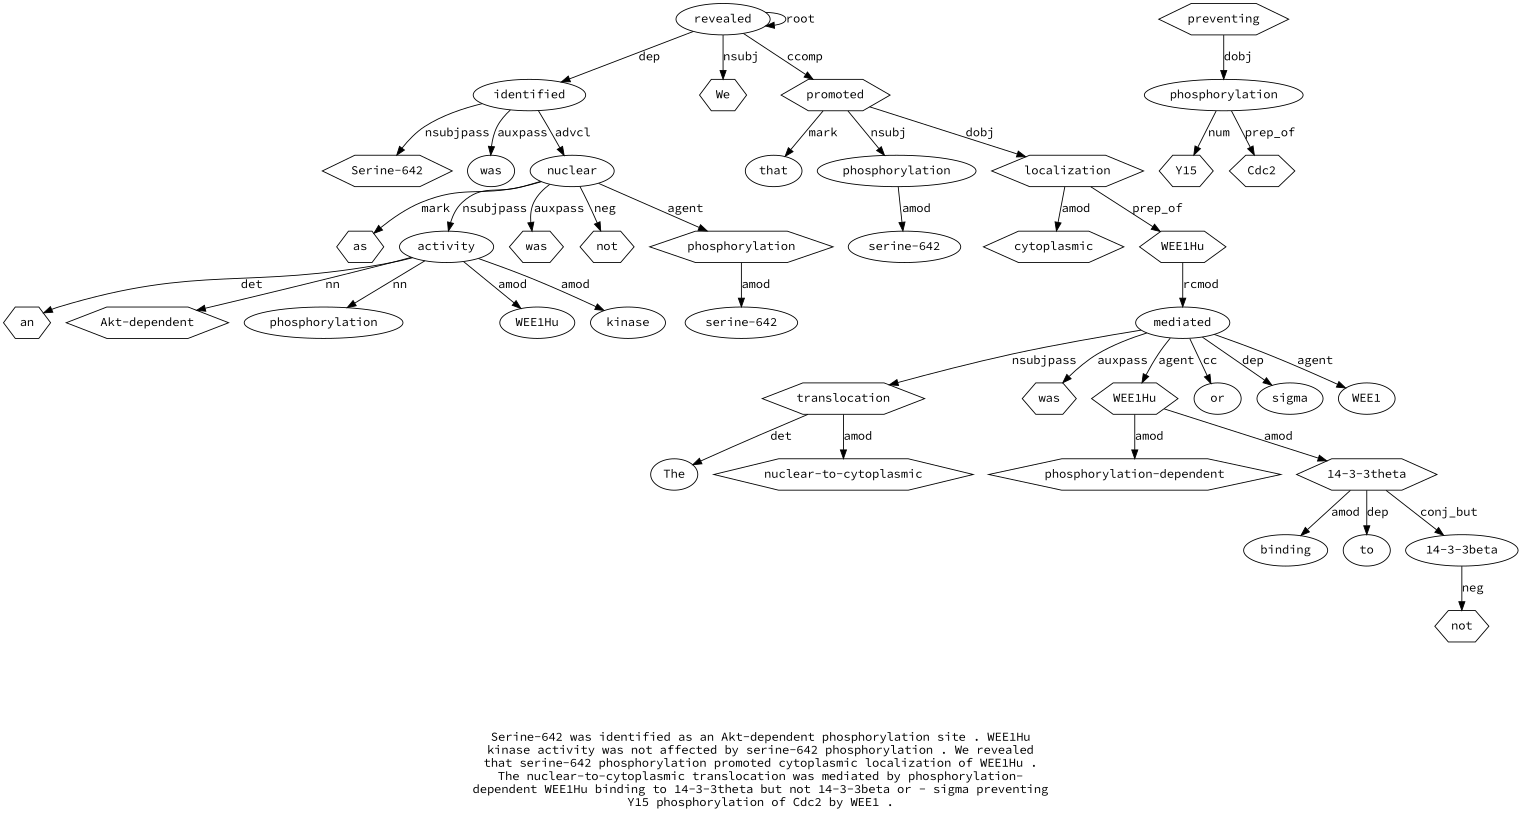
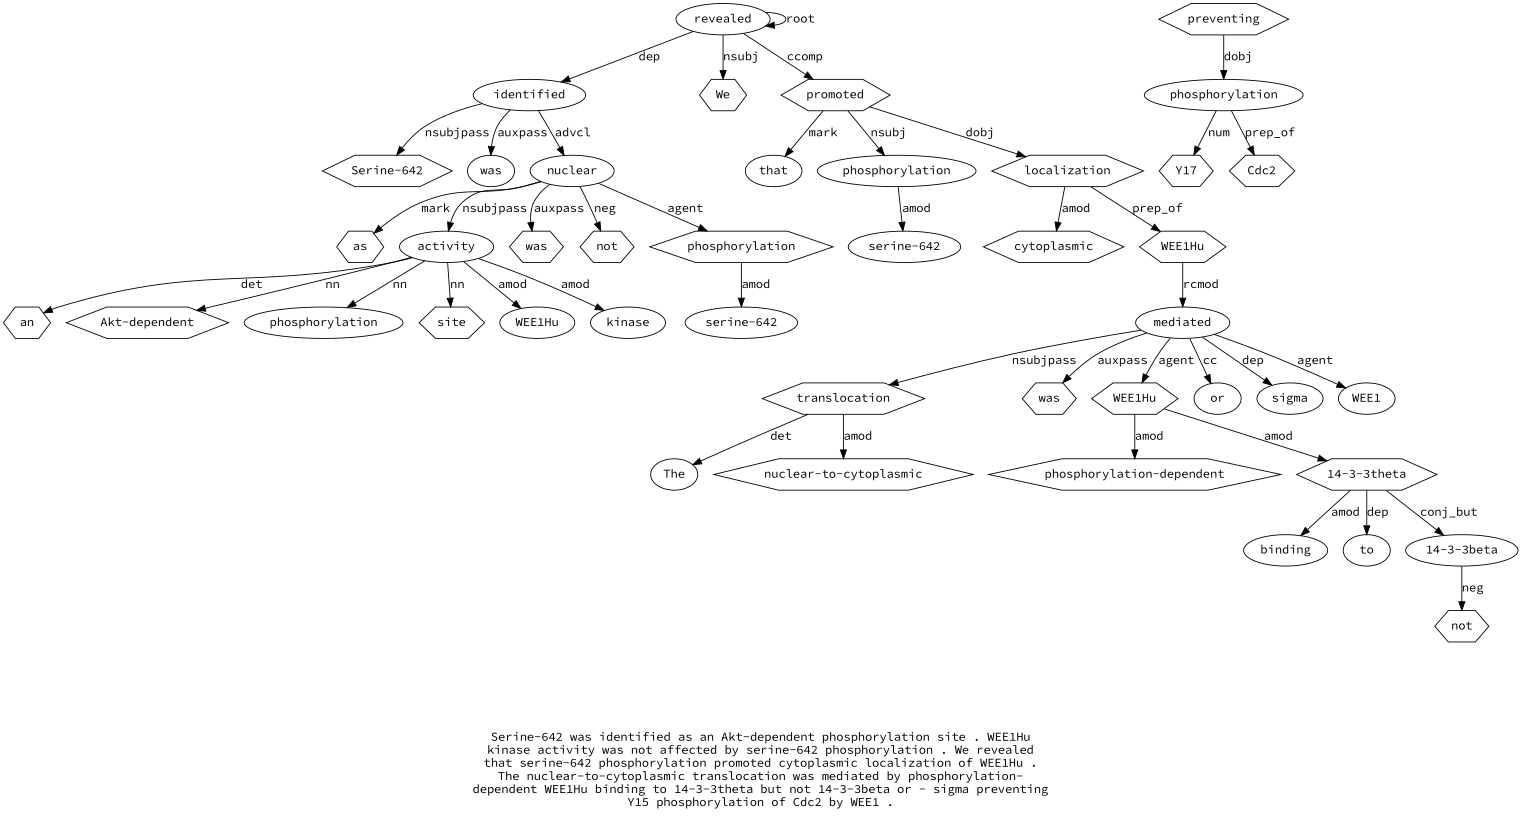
  digraph {
    fontname="Source Code Pro"
    label="Serine-642 was identified as an Akt-dependent phosphorylation site . WEE1Hu\nkinase activity was not affected by serine-642 phosphorylation . We revealed\nthat serine-642 phosphorylation promoted cytoplasmic localization of WEE1Hu .\nThe nuclear-to-cytoplasmic translocation was mediated by phosphorylation-\ndependent WEE1Hu binding to 14-3-3theta but not 14-3-3beta or - sigma preventing\nY15 phosphorylation of Cdc2 by WEE1 ."
    node [fillcolor=white fontname="Source Code Pro" shape=hexagon style=filled]
    edge [fontname="Source Code Pro"]
    n1 [label=identified shape=ellipse]
    n2 [label="Serine-642"]
    n3 [label=was shape=ellipse]
    n4 [label=nuclear shape=ellipse]
    n5 [label=as]
    n6 [label=activity shape=ellipse]
    n7 [label=was]
    n8 [label=not]
    n9 [label=phosphorylation]
    n10 [label=revealed shape=ellipse]
    n11 [label=We]
    n12 [label=promoted]
    n13 [label=that shape=ellipse]
    n14 [label=phosphorylation shape=ellipse]
    n15 [label=localization]
    n16 [label=an]
    n17 [label="Akt-dependent"]
    n18 [label=phosphorylation shape=ellipse]
+   n19 [label=site]
    n20 [label=WEE1Hu shape=ellipse]
    n21 [label=kinase shape=ellipse]
    n22 [label="serine-642" shape=ellipse]
    n23 [label="serine-642" shape=ellipse]
    n24 [label=cytoplasmic]
    n25 [label=WEE1Hu]
    n26 [label=mediated shape=ellipse]
    n27 [label=translocation]
    n28 [label=was]
    n29 [label=WEE1Hu]
    n30 [label=or shape=ellipse]
    n31 [label=sigma shape=ellipse]
    n32 [label=WEE1 shape=ellipse]
    n33 [label=The shape=ellipse]
    n34 [label="nuclear-to-cytoplasmic"]
    n35 [label="phosphorylation-dependent"]
    n36 [label="14-3-3theta"]
    n37 [label=binding shape=ellipse]
    n38 [label=to shape=ellipse]
    n39 [label="14-3-3beta" shape=ellipse]
    n40 [label=not]
    n41 [label=preventing]
    n42 [label=phosphorylation shape=ellipse]
-   n43 [label=Y15]
+   n43 [label=Y17]
    n44 [label=Cdc2]
    n1 -> n2 [label=nsubjpass]
    n1 -> n3 [label=auxpass]
    n1 -> n4 [label=advcl]
    n4 -> n5 [label=mark]
    n4 -> n6 [label=nsubjpass]
    n4 -> n7 [label=auxpass]
    n4 -> n8 [label=neg]
    n4 -> n9 [label=agent]
    n6 -> n16 [label=det]
    n6 -> n17 [label=nn]
    n6 -> n18 [label=nn]
+   n6 -> n19 [label=nn]
    n6 -> n20 [label=amod]
    n6 -> n21 [label=amod]
    n9 -> n22 [label=amod]
    n10 -> n1 [label=dep]
    n10 -> n10 [label=root]
    n10 -> n11 [label=nsubj]
    n10 -> n12 [label=ccomp]
    n12 -> n13 [label=mark]
    n12 -> n14 [label=nsubj]
    n12 -> n15 [label=dobj]
    n14 -> n23 [label=amod]
    n15 -> n24 [label=amod]
    n15 -> n25 [label=prep_of]
    n25 -> n26 [label=rcmod]
    n26 -> n27 [label=nsubjpass]
    n26 -> n28 [label=auxpass]
    n26 -> n29 [label=agent]
    n26 -> n30 [label=cc]
    n26 -> n31 [label=dep]
    n26 -> n32 [label=agent]
    n27 -> n33 [label=det]
    n27 -> n34 [label=amod]
    n29 -> n35 [label=amod]
    n29 -> n36 [label=amod]
    n36 -> n37 [label=amod]
    n36 -> n38 [label=dep]
    n36 -> n39 [label=conj_but]
    n39 -> n40 [label=neg]
    n41 -> n42 [label=dobj]
    n42 -> n43 [label=num]
    n42 -> n44 [label=prep_of]
  }
